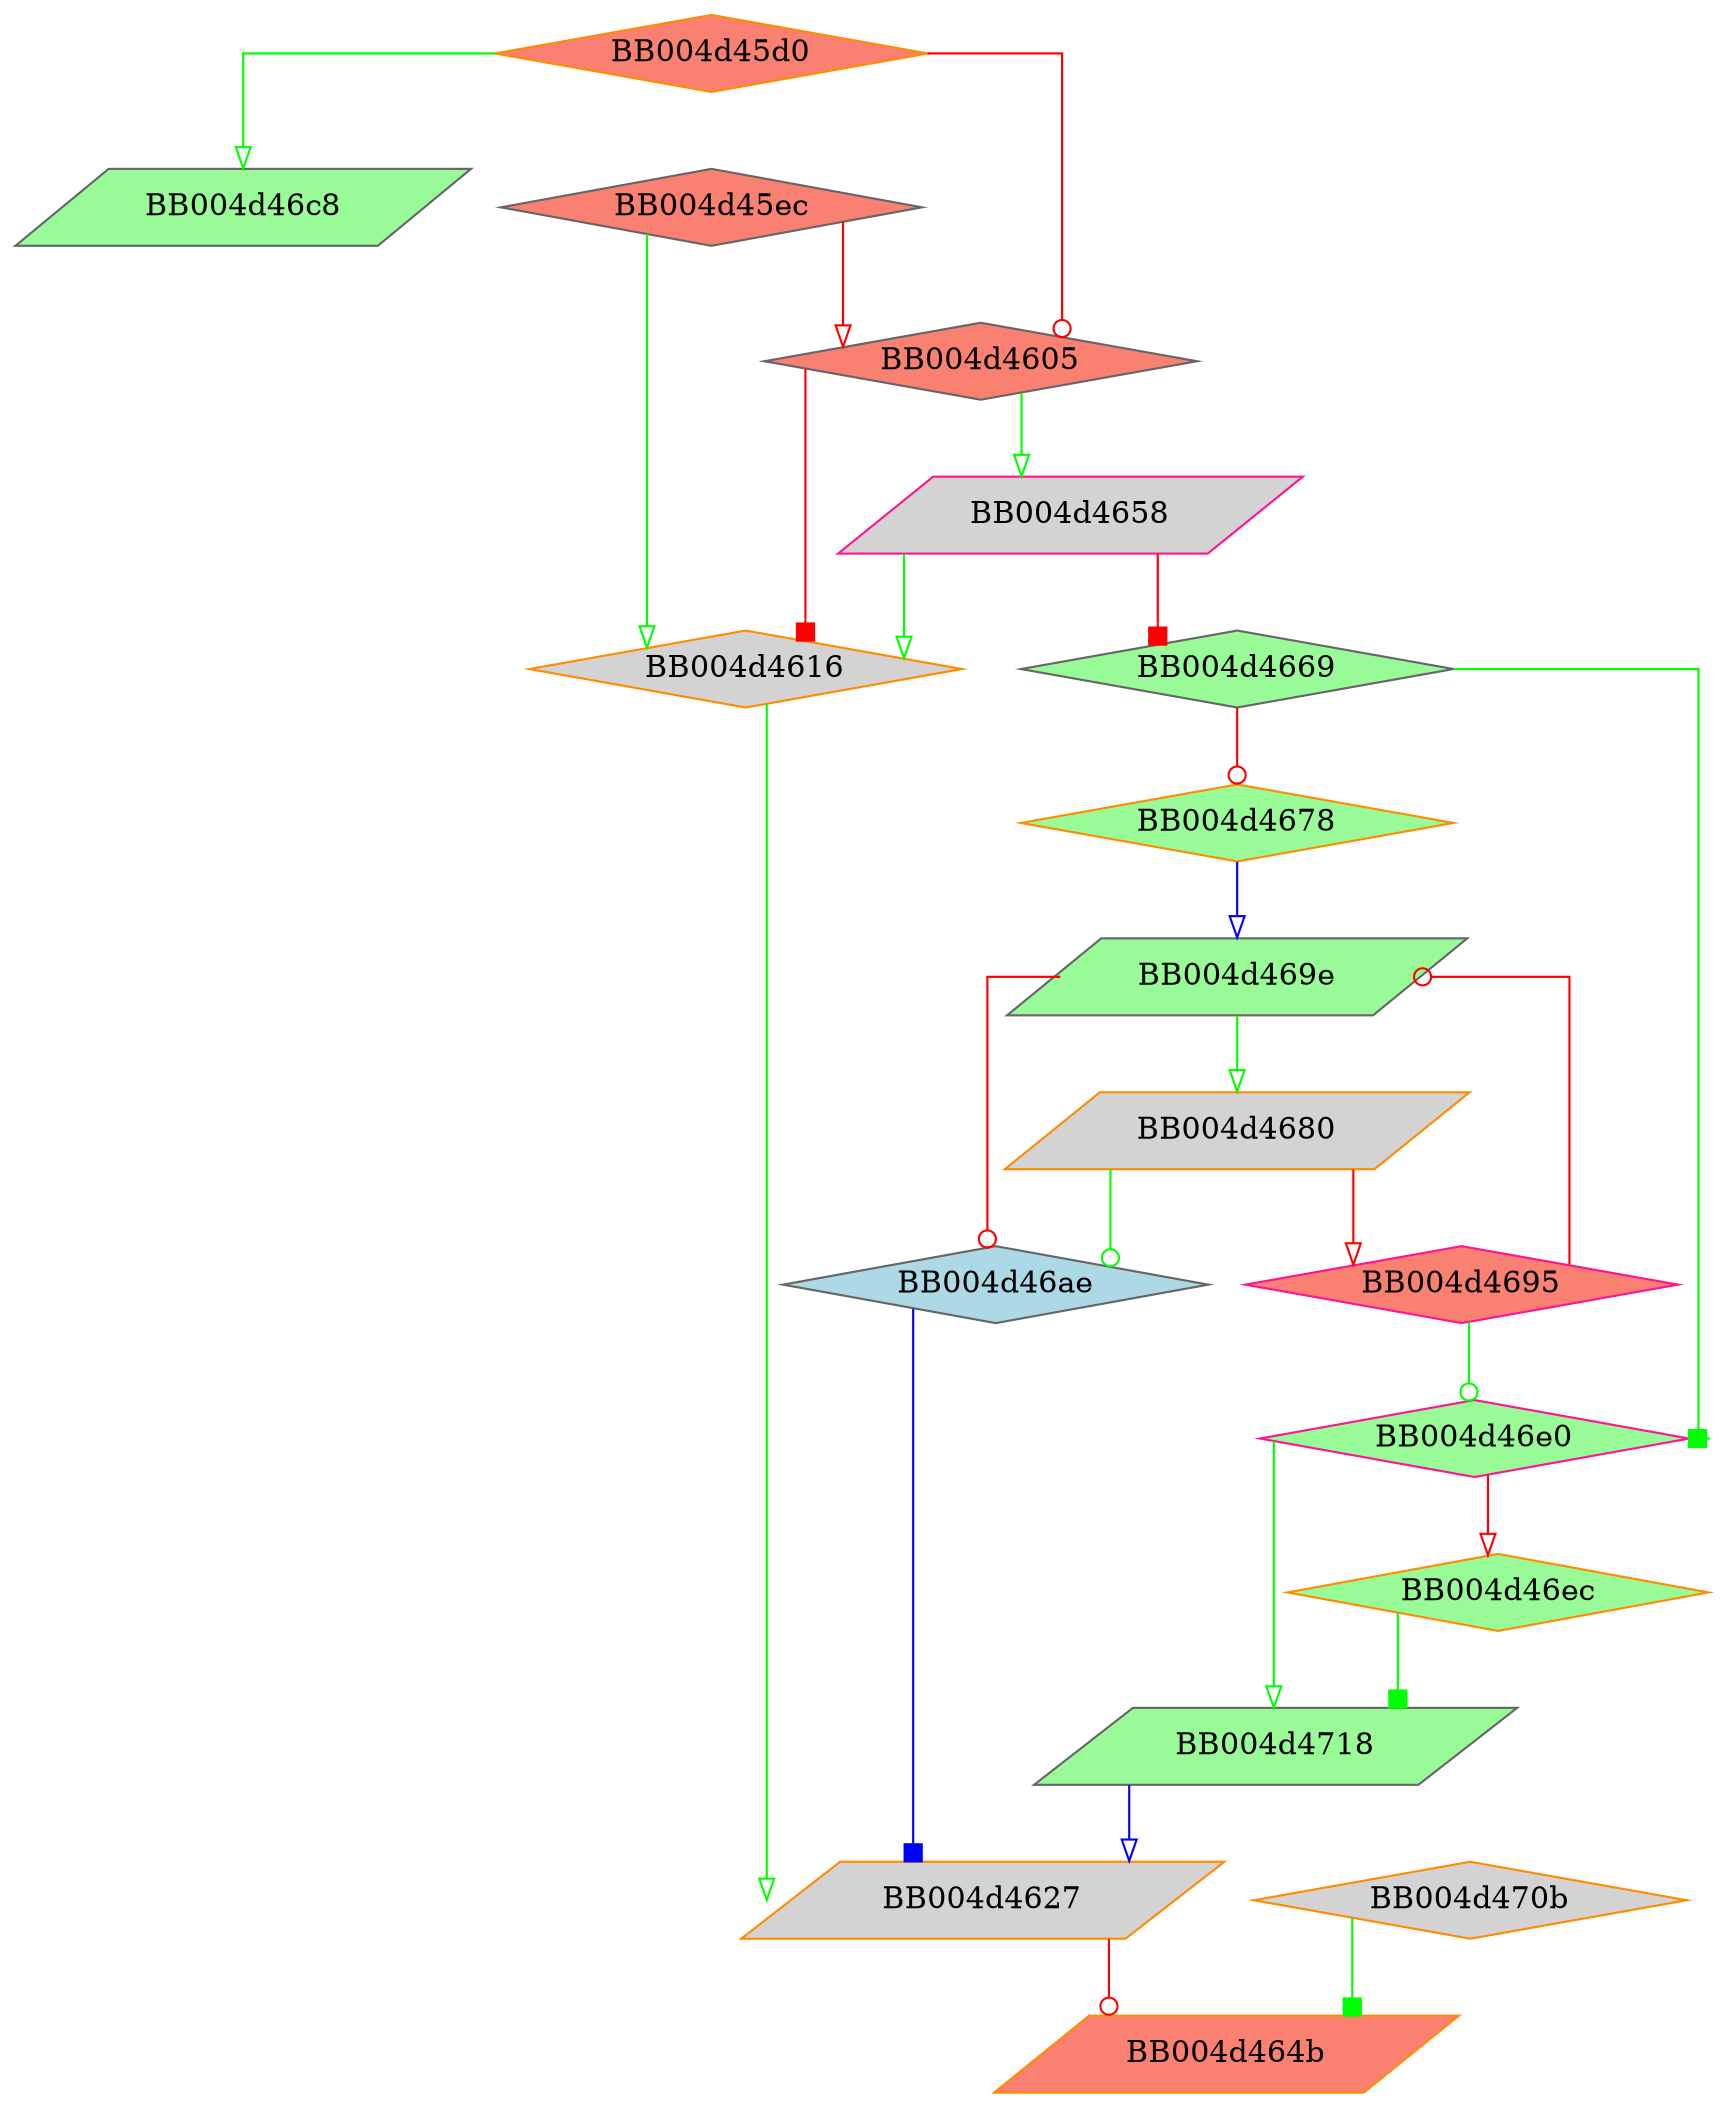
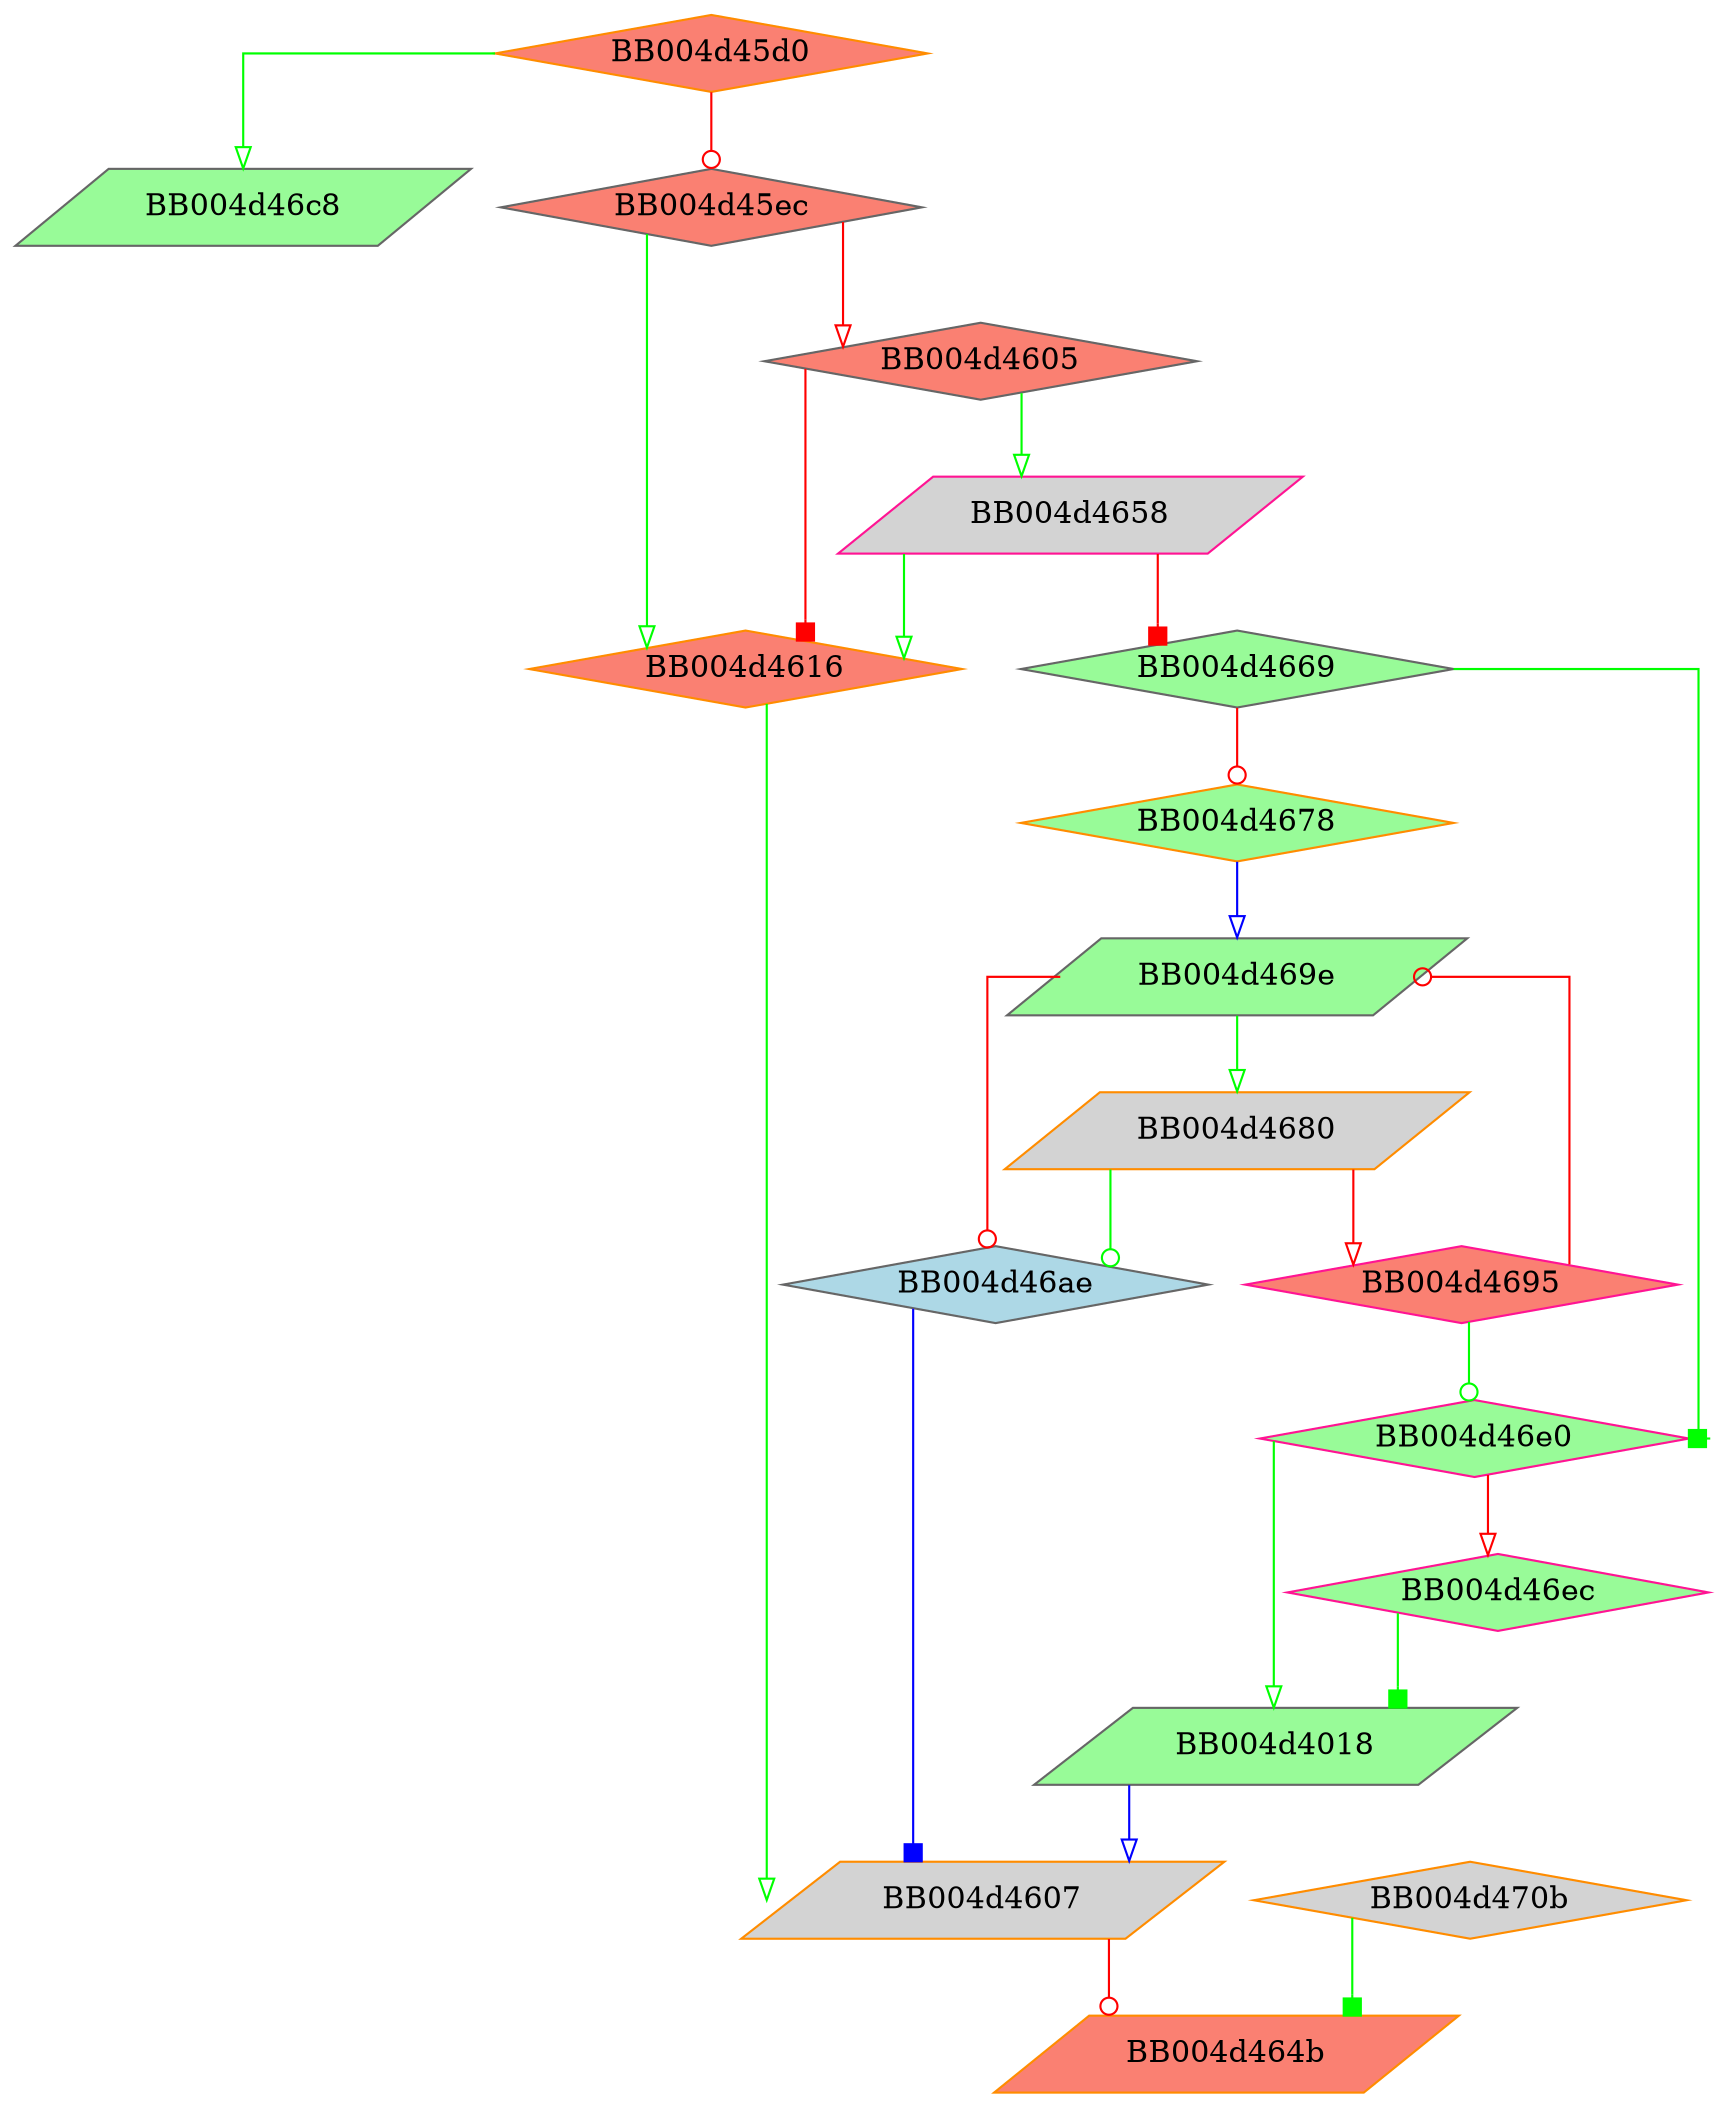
  digraph {
    splines=ortho
    node [color=gray40 fillcolor=palegreen shape=diamond style=filled]
    edge [arrowhead=onormal color=green]
    BB004d46c8 [shape=parallelogram]
    BB004d45d0 [color=darkorange fillcolor=salmon]
    BB004d45ec [fillcolor=salmon]
-   BB004d4616 [color=darkorange fillcolor=lightgrey]
+   BB004d4616 [color=darkorange fillcolor=salmon]
    BB004d4605 [fillcolor=salmon]
-   BB004d4627 [color=darkorange fillcolor=lightgrey shape=parallelogram]
+   BB004d4627 [color=darkorange fillcolor=lightgrey shape=parallelogram label=BB004d4607]
    BB004d4658 [color=deeppink fillcolor=lightgrey shape=parallelogram]
    BB004d464b [color=darkorange fillcolor=salmon shape=parallelogram]
    BB004d4669
    BB004d46e0 [color=deeppink]
    BB004d4678 [color=darkorange]
-   BB004d4718 [shape=parallelogram]
-   BB004d46ec [color=darkorange]
+   BB004d4718 [shape=parallelogram label=BB004d4018]
+   BB004d46ec [color=deeppink]
    BB004d469e [shape=parallelogram]
    BB004d4680 [color=darkorange fillcolor=lightgrey shape=parallelogram]
    BB004d46ae [fillcolor=lightblue]
    BB004d4695 [color=deeppink fillcolor=salmon]
    BB004d470b [color=darkorange fillcolor=lightgrey]
    BB004d45d0 -> BB004d46c8
-   BB004d45d0 -> BB004d4605 [arrowhead=odot color=red]
+   BB004d45d0 -> BB004d45ec [arrowhead=odot color=red]
    BB004d45ec -> BB004d4616
    BB004d45ec -> BB004d4605 [color=red]
    BB004d4616 -> BB004d4627
    BB004d4605 -> BB004d4616 [arrowhead=box color=red]
    BB004d4605 -> BB004d4658
    BB004d4627 -> BB004d464b [arrowhead=odot color=red]
    BB004d4658 -> BB004d4616
    BB004d4658 -> BB004d4669 [arrowhead=box color=red]
    BB004d4669 -> BB004d46e0 [arrowhead=box]
    BB004d4669 -> BB004d4678 [arrowhead=odot color=red]
    BB004d46e0 -> BB004d4718
    BB004d46e0 -> BB004d46ec [color=red]
    BB004d4678 -> BB004d469e [color=blue]
    BB004d4718 -> BB004d4627 [color=blue]
    BB004d46ec -> BB004d4718 [arrowhead=box]
    BB004d469e -> BB004d4680
    BB004d469e -> BB004d46ae [arrowhead=odot color=red]
    BB004d4680 -> BB004d46ae [arrowhead=odot]
    BB004d4680 -> BB004d4695 [color=red]
    BB004d46ae -> BB004d4627 [arrowhead=box color=blue]
    BB004d4695 -> BB004d46e0 [arrowhead=odot]
    BB004d4695 -> BB004d469e [arrowhead=odot color=red]
    BB004d470b -> BB004d464b [arrowhead=box]
  }
